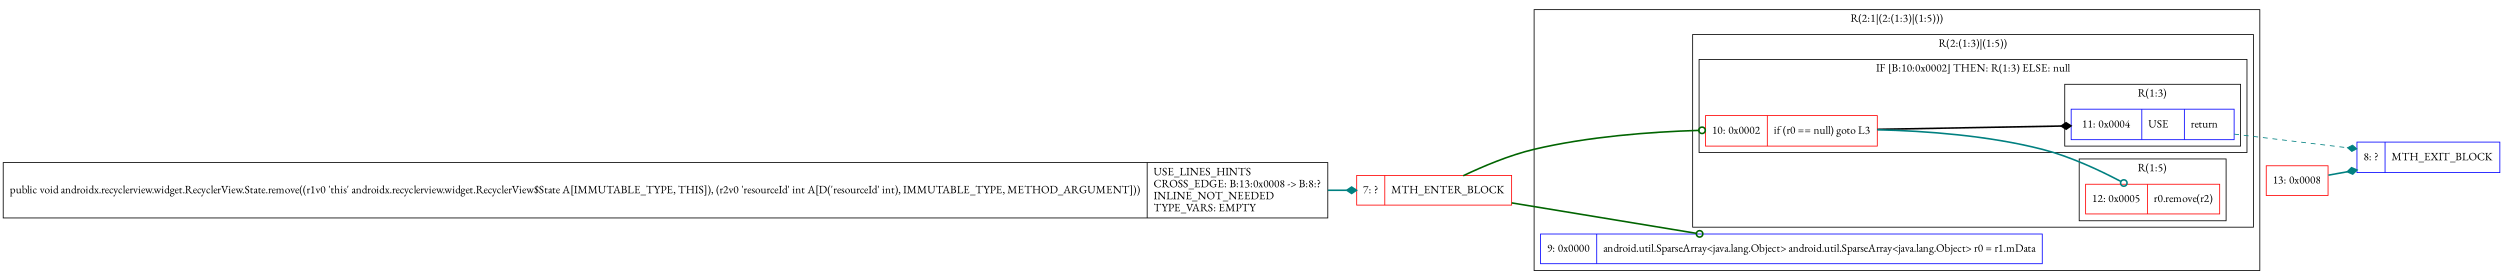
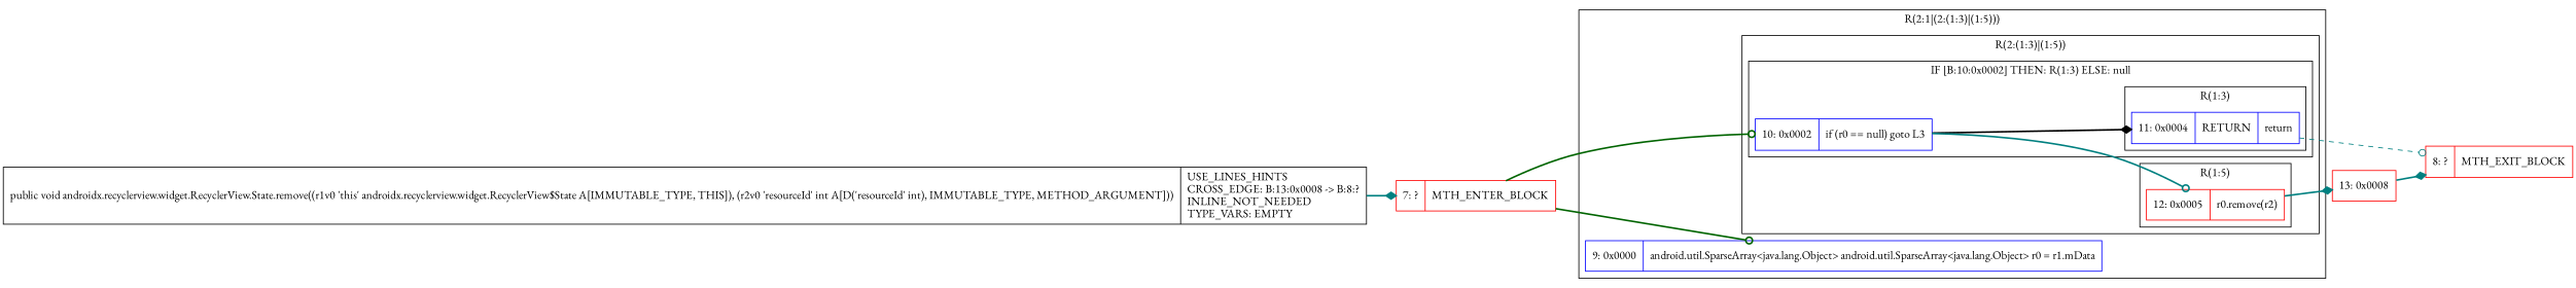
  digraph {
    fontname="EB Garamond"
    rankdir=LR
    node [color=red fontname="EB Garamond" shape=record]
    edge [arrowhead=odot color=teal fontname="EB Garamond" style=bold]
-   n1 [color=blue label="{11\:\ 0x0004|USE\l|return\l}"]
-   n2 [label="{10\:\ 0x0002|if (r0 == null) goto L3\l}"]
+   n1 [color=blue label="{11\:\ 0x0004|RETURN\l|return\l}"]
+   n2 [color=blue label="{10\:\ 0x0002|if (r0 == null) goto L3\l}"]
    n3 [label="{12\:\ 0x0005|r0.remove(r2)\l}"]
    n4 [color=blue label="{9\:\ 0x0000|android.util.SparseArray\<java.lang.Object\> android.util.SparseArray\<java.lang.Object\> r0 = r1.mData\l}"]
-   n5 [color=blue label="{8\:\ ?|MTH_EXIT_BLOCK\l}"]
+   n5 [label="{8\:\ ?|MTH_EXIT_BLOCK\l}"]
    n6 [label="{13\:\ 0x0008}"]
    n7 [label="{7\:\ ?|MTH_ENTER_BLOCK\l}"]
    n8 [label="{public void androidx.recyclerview.widget.RecyclerView.State.remove((r1v0 'this' androidx.recyclerview.widget.RecyclerView$State A[IMMUTABLE_TYPE, THIS]), (r2v0 'resourceId' int A[D('resourceId' int), IMMUTABLE_TYPE, METHOD_ARGUMENT]))  | USE_LINES_HINTS\lCROSS_EDGE: B:13:0x0008 \-\> B:8:?\lINLINE_NOT_NEEDED\lTYPE_VARS: EMPTY\l}" color=""]
    subgraph cluster_1 {
      label="R(2:1|(2:(1:3)|(1:5)))"
      n4
      subgraph cluster_2 {
        label="R(2:(1:3)|(1:5))"
        subgraph cluster_3 {
          label="IF [B:10:0x0002] THEN: R(1:3) ELSE: null"
          n2
          subgraph cluster_4 {
            label="R(1:3)"
            n1
          }
        }
        subgraph cluster_5 {
          label="R(1:5)"
          n3
        }
      }
    }
-   n1 -> n5 [arrowhead=diamond style=dashed]
+   n1 -> n5 [style=dashed]
    n2 -> n1 [arrowhead=diamond color=black]
    n2 -> n3
+   n3 -> n6 [arrowhead=diamond]
    n6 -> n5 [arrowhead=diamond]
    n7 -> n2 [color=darkgreen]
    n7 -> n4 [color=darkgreen]
    n8 -> n7 [arrowhead=diamond]
  }
